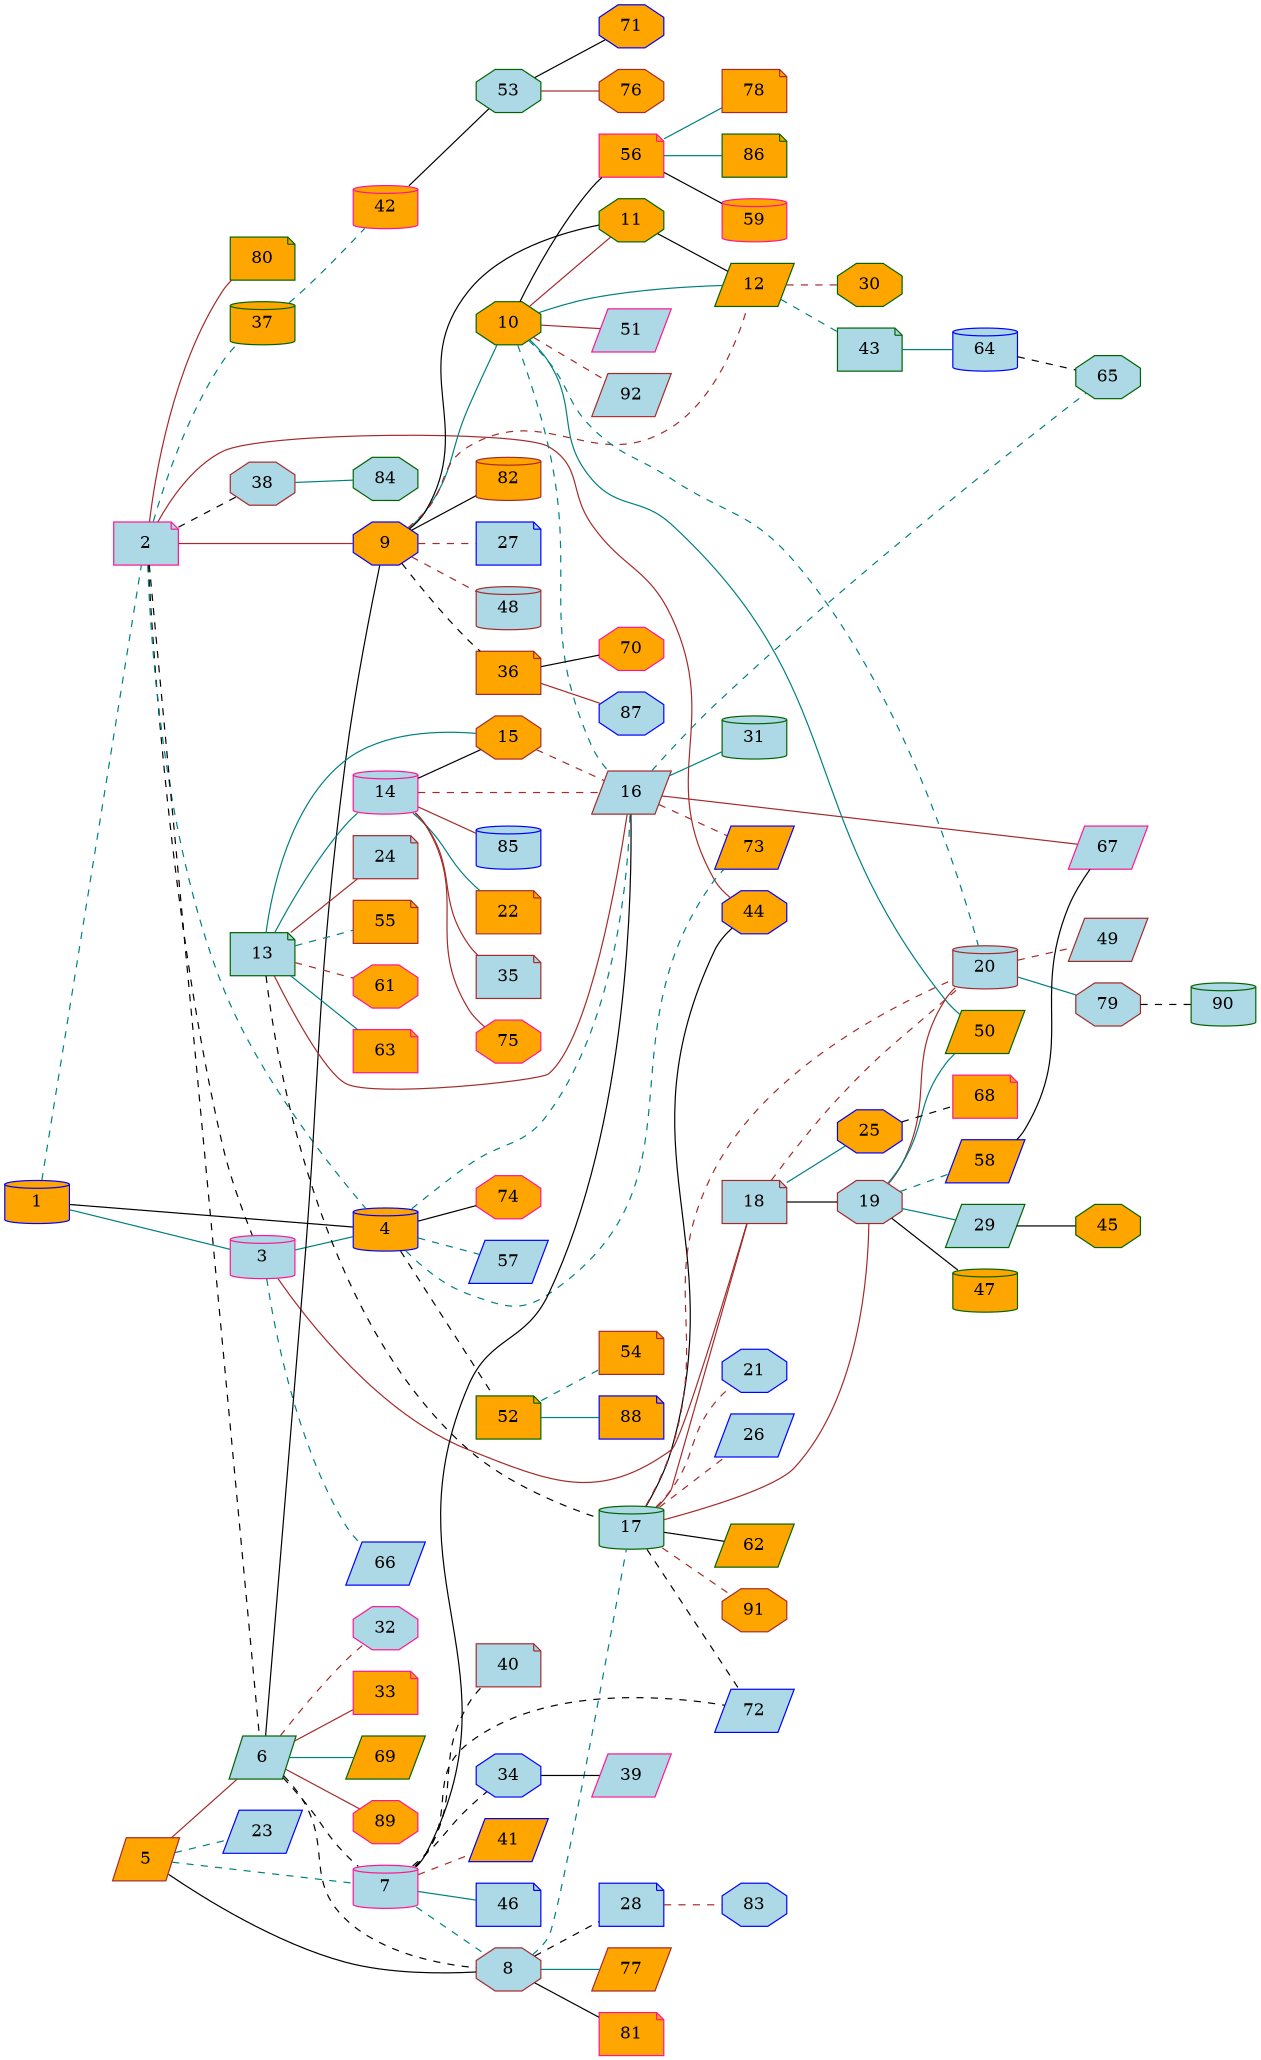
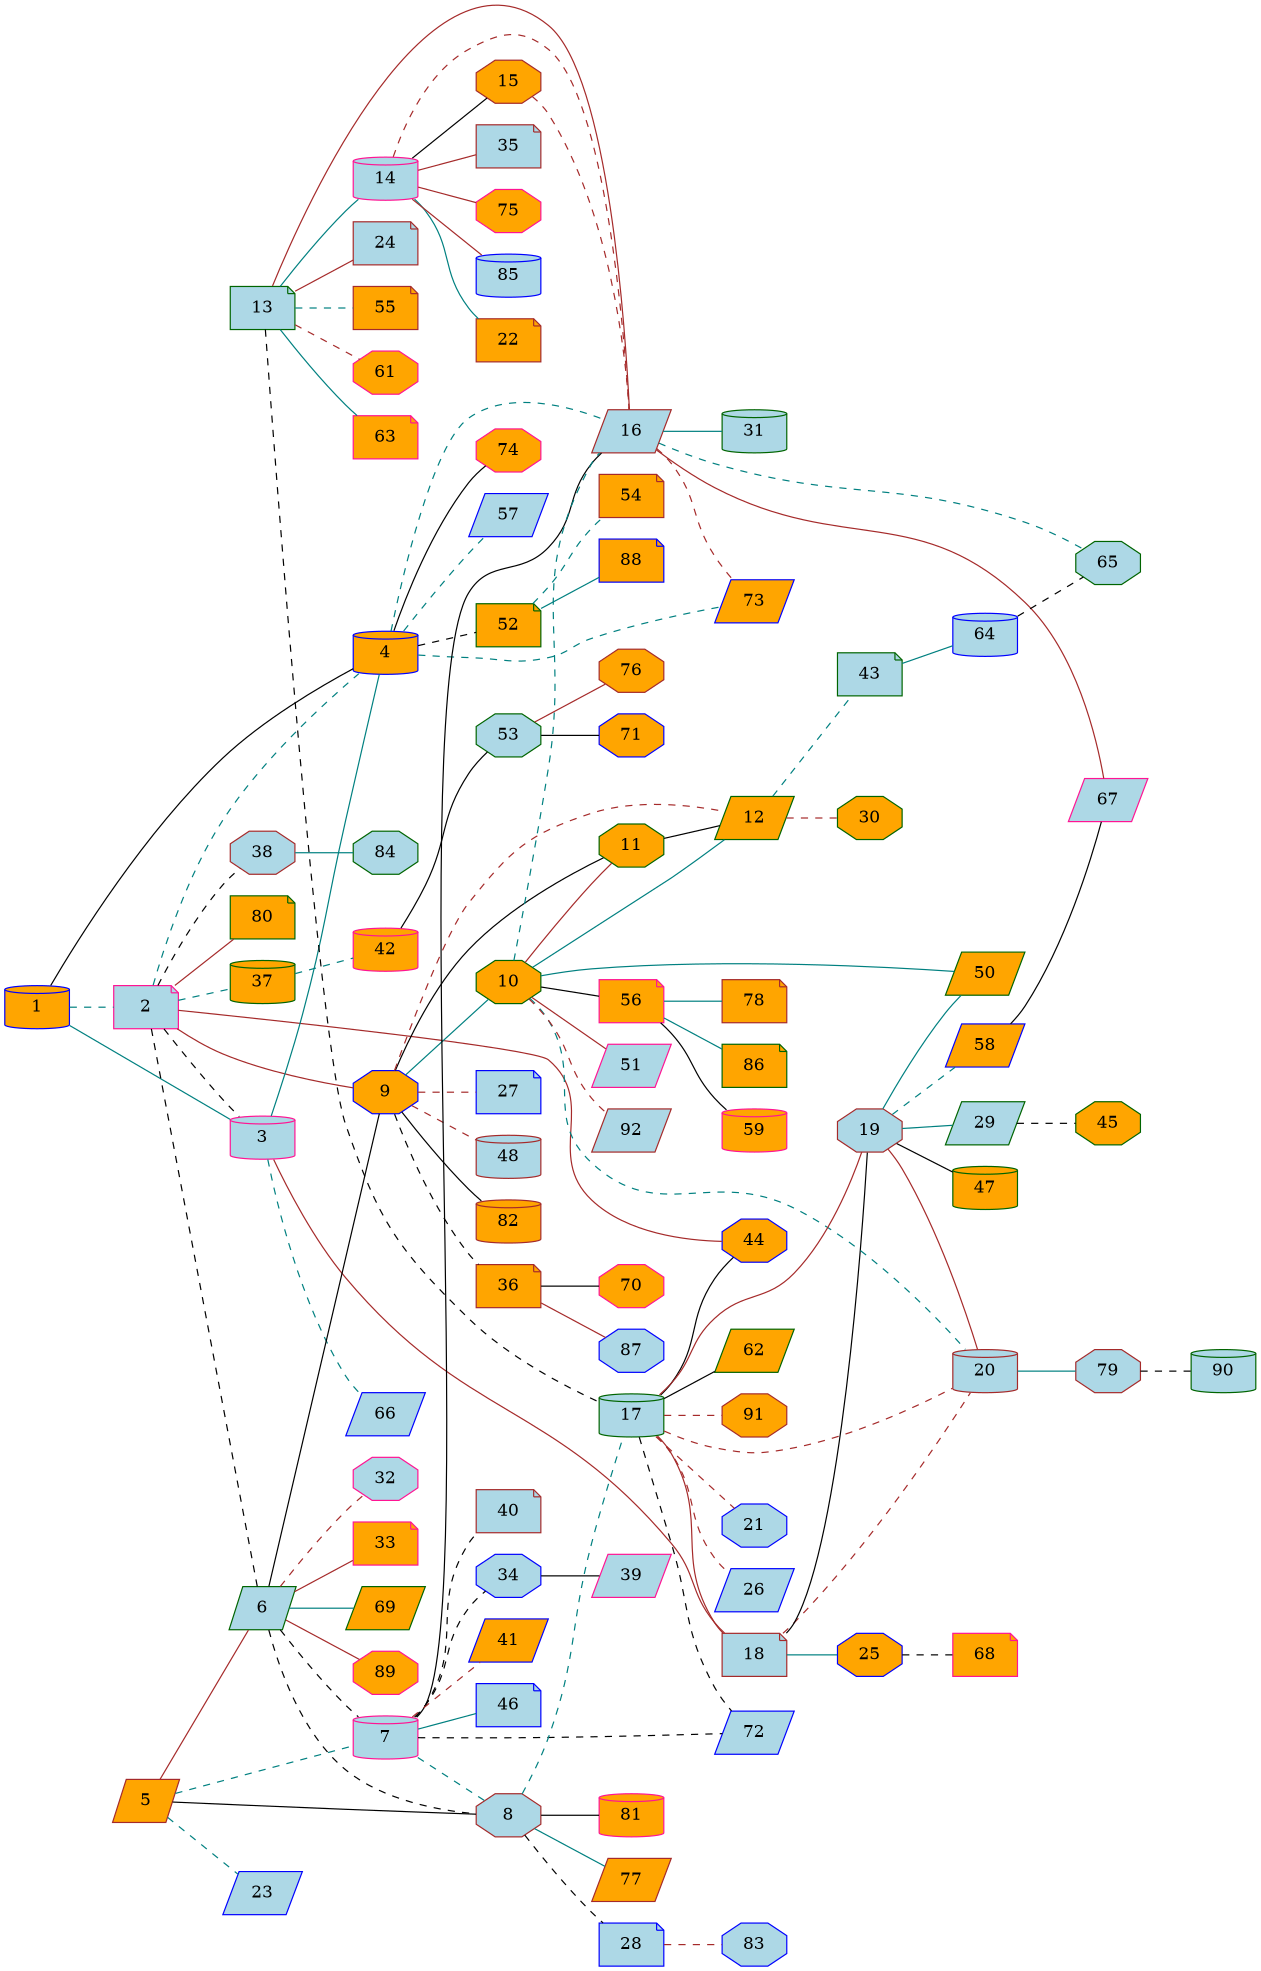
  graph {
    rankdir=LR
    node [color=blue fillcolor=orange shape=octagon style=filled]
    edge [color=teal style=solid]
    1 [shape=cylinder]
    2 [color=deeppink fillcolor=lightblue shape=note]
    3 [color=deeppink fillcolor=lightblue shape=cylinder]
    4 [shape=cylinder]
    6 [color=darkgreen fillcolor=lightblue shape=parallelogram]
    9
    37 [color=darkgreen shape=cylinder]
    38 [color=brown fillcolor=lightblue]
    44
    80 [color=darkgreen shape=note]
    18 [color=brown fillcolor=lightblue shape=note]
    66 [fillcolor=lightblue shape=parallelogram]
    16 [color=brown fillcolor=lightblue shape=parallelogram]
    52 [color=darkgreen shape=note]
    57 [fillcolor=lightblue shape=parallelogram]
    73 [shape=parallelogram]
    74 [color=deeppink]
    7 [color=deeppink fillcolor=lightblue shape=cylinder]
    8 [color=brown fillcolor=lightblue]
    32 [color=deeppink fillcolor=lightblue]
    33 [color=deeppink shape=note]
    69 [color=darkgreen shape=parallelogram]
    89 [color=deeppink]
    10 [color=darkgreen]
    11 [color=darkgreen]
    12 [color=darkgreen shape=parallelogram]
    27 [fillcolor=lightblue shape=note]
    36 [color=brown shape=note]
    48 [color=brown fillcolor=lightblue shape=cylinder]
    82 [color=brown shape=cylinder]
    42 [color=deeppink shape=cylinder]
    84 [color=darkgreen fillcolor=lightblue]
    20 [color=brown fillcolor=lightblue shape=cylinder]
    19 [color=brown fillcolor=lightblue]
    25
    31 [color=darkgreen fillcolor=lightblue shape=cylinder]
    65 [color=darkgreen fillcolor=lightblue]
    67 [color=deeppink fillcolor=lightblue shape=parallelogram]
    54 [color=brown shape=note]
    88 [shape=note]
    5 [color=brown shape=parallelogram]
    23 [fillcolor=lightblue shape=parallelogram]
    34 [fillcolor=lightblue]
    40 [color=brown fillcolor=lightblue shape=note]
    41 [shape=parallelogram]
    46 [fillcolor=lightblue shape=note]
    72 [fillcolor=lightblue shape=parallelogram]
    17 [color=darkgreen fillcolor=lightblue shape=cylinder]
    28 [fillcolor=lightblue shape=note]
    77 [color=brown shape=parallelogram]
-   81 [color=deeppink shape=note]
+   81 [color=deeppink shape=cylinder]
    39 [color=deeppink fillcolor=lightblue shape=parallelogram]
    21 [fillcolor=lightblue]
    26 [fillcolor=lightblue shape=parallelogram]
    62 [color=darkgreen shape=parallelogram]
    91 [color=brown]
    83 [fillcolor=lightblue]
    50 [color=darkgreen shape=parallelogram]
    51 [color=deeppink fillcolor=lightblue shape=parallelogram]
    56 [color=deeppink shape=note]
    92 [color=brown fillcolor=lightblue shape=parallelogram]
    30 [color=darkgreen]
    43 [color=darkgreen fillcolor=lightblue shape=note]
    70 [color=deeppink]
    87 [fillcolor=lightblue]
-   49 [color=brown fillcolor=lightblue shape=parallelogram]
    79 [color=brown fillcolor=lightblue]
    59 [color=deeppink shape=cylinder]
    78 [color=brown shape=note]
    86 [color=darkgreen shape=note]
    64 [fillcolor=lightblue shape=cylinder]
    13 [color=darkgreen fillcolor=lightblue shape=note]
    14 [color=deeppink fillcolor=lightblue shape=cylinder]
    15 [color=brown]
    24 [color=brown fillcolor=lightblue shape=note]
    55 [color=brown shape=note]
    61 [color=deeppink]
    63 [color=deeppink shape=note]
    22 [color=brown shape=note]
    35 [color=brown fillcolor=lightblue shape=note]
    75 [color=deeppink]
    85 [fillcolor=lightblue shape=cylinder]
    29 [color=darkgreen fillcolor=lightblue shape=parallelogram]
    47 [color=darkgreen shape=cylinder]
    58 [shape=parallelogram]
    68 [color=deeppink shape=note]
    45 [color=darkgreen]
    90 [color=darkgreen fillcolor=lightblue shape=cylinder]
    53 [color=darkgreen fillcolor=lightblue]
    71
    76 [color=brown]
    1 -- 2 [style=dashed]
    1 -- 3
    1 -- 4 [color=black]
    2 -- 3 [color=black style=dashed]
    2 -- 4 [style=dashed]
    2 -- 6 [color=black style=dashed]
    2 -- 9 [color=brown]
    2 -- 37 [style=dashed]
    2 -- 38 [color=black style=dashed]
    2 -- 44 [color=brown]
    2 -- 80 [color=brown]
    3 -- 4
    3 -- 18 [color=brown]
    3 -- 66 [style=dashed]
    4 -- 16 [style=dashed]
    4 -- 52 [color=black style=dashed]
    4 -- 57 [style=dashed]
    4 -- 73 [style=dashed]
    4 -- 74 [color=black]
    6 -- 9 [color=black]
    6 -- 7 [color=black style=dashed]
    6 -- 8 [color=black style=dashed]
    6 -- 32 [color=brown style=dashed]
    6 -- 33 [color=brown]
    6 -- 69
    6 -- 89 [color=brown]
    9 -- 10
    9 -- 11 [color=black]
    9 -- 12 [color=brown style=dashed]
    9 -- 27 [color=brown style=dashed]
    9 -- 36 [color=black style=dashed]
    9 -- 48 [color=brown style=dashed]
    9 -- 82 [color=black]
    37 -- 42 [style=dashed]
    38 -- 84
    18 -- 20 [color=brown style=dashed]
    18 -- 19 [color=black]
    18 -- 25
    16 -- 73 [color=brown style=dashed]
    16 -- 31
    16 -- 65 [style=dashed]
    16 -- 67 [color=brown]
    52 -- 54 [style=dashed]
    52 -- 88
    7 -- 16 [color=black]
    7 -- 8 [style=dashed]
    7 -- 34 [color=black style=dashed]
    7 -- 40 [color=black style=dashed]
    7 -- 41 [color=brown style=dashed]
    7 -- 46
    7 -- 72 [color=black style=dashed]
    8 -- 17 [style=dashed]
    8 -- 28 [color=black style=dashed]
    8 -- 77
    8 -- 81 [color=black]
    10 -- 16 [style=dashed]
    10 -- 11 [color=brown]
    10 -- 12
    10 -- 20 [style=dashed]
    10 -- 50
    10 -- 51 [color=brown]
    10 -- 56 [color=black]
    10 -- 92 [color=brown style=dashed]
    11 -- 12 [color=black]
    12 -- 30 [color=brown style=dashed]
    12 -- 43 [style=dashed]
    36 -- 70 [color=black]
    36 -- 87 [color=brown]
    42 -- 53 [color=black]
-   20 -- 49 [color=brown style=dashed]
    20 -- 79
    19 -- 20 [color=brown]
    19 -- 50
    19 -- 29
    19 -- 47 [color=black]
    19 -- 58 [style=dashed]
    25 -- 68 [color=black style=dashed]
    5 -- 6 [color=brown]
    5 -- 7 [style=dashed]
    5 -- 8 [color=black]
    5 -- 23 [style=dashed]
    34 -- 39 [color=black]
    17 -- 44 [color=black]
    17 -- 18 [color=brown]
    17 -- 20 [color=brown style=dashed]
    17 -- 19 [color=brown]
    17 -- 72 [color=black style=dashed]
    17 -- 21 [color=brown style=dashed]
    17 -- 26 [color=brown style=dashed]
    17 -- 62 [color=black]
    17 -- 91 [color=brown style=dashed]
    28 -- 83 [color=brown style=dashed]
    56 -- 59 [color=black]
    56 -- 78
    56 -- 86
    43 -- 64
    79 -- 90 [color=black style=dashed]
    64 -- 65 [color=black style=dashed]
    13 -- 16 [color=brown]
    13 -- 17 [color=black style=dashed]
    13 -- 14
-   13 -- 15
    13 -- 24 [color=brown]
    13 -- 55 [style=dashed]
    13 -- 61 [color=brown style=dashed]
    13 -- 63
    14 -- 16 [color=brown style=dashed]
    14 -- 15 [color=black]
    14 -- 22
    14 -- 35 [color=brown]
    14 -- 75 [color=brown]
    14 -- 85 [color=brown]
    15 -- 16 [color=brown style=dashed]
-   29 -- 45 [color=black]
+   29 -- 45 [color=black style=dashed]
    58 -- 67 [color=black]
    53 -- 71 [color=black]
    53 -- 76 [color=brown]
  }
